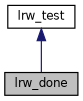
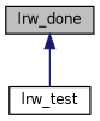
  digraph {
    rankdir=TB
    fontname="DejaVu Sans"
    node [color=black fontname="DejaVu Sans" fontsize=10 shape=record style=filled]
    n1 [fillcolor=grey75 fontcolor=black height=0.2 label=lrw_done width=0.4]
    n2 [fillcolor=white height=0.2 label=lrw_test width=0.4]
-   n2 -> n1 [color=midnightblue dir=back fontname="DejaVu Sans" fontsize=10 labelfontname=Helvetica labelfontsize=10 style=solid]
+   n1 -> n2 [color=midnightblue dir=back fontname="DejaVu Sans" fontsize=10 labelfontname=Helvetica labelfontsize=10 style=solid]
  }
